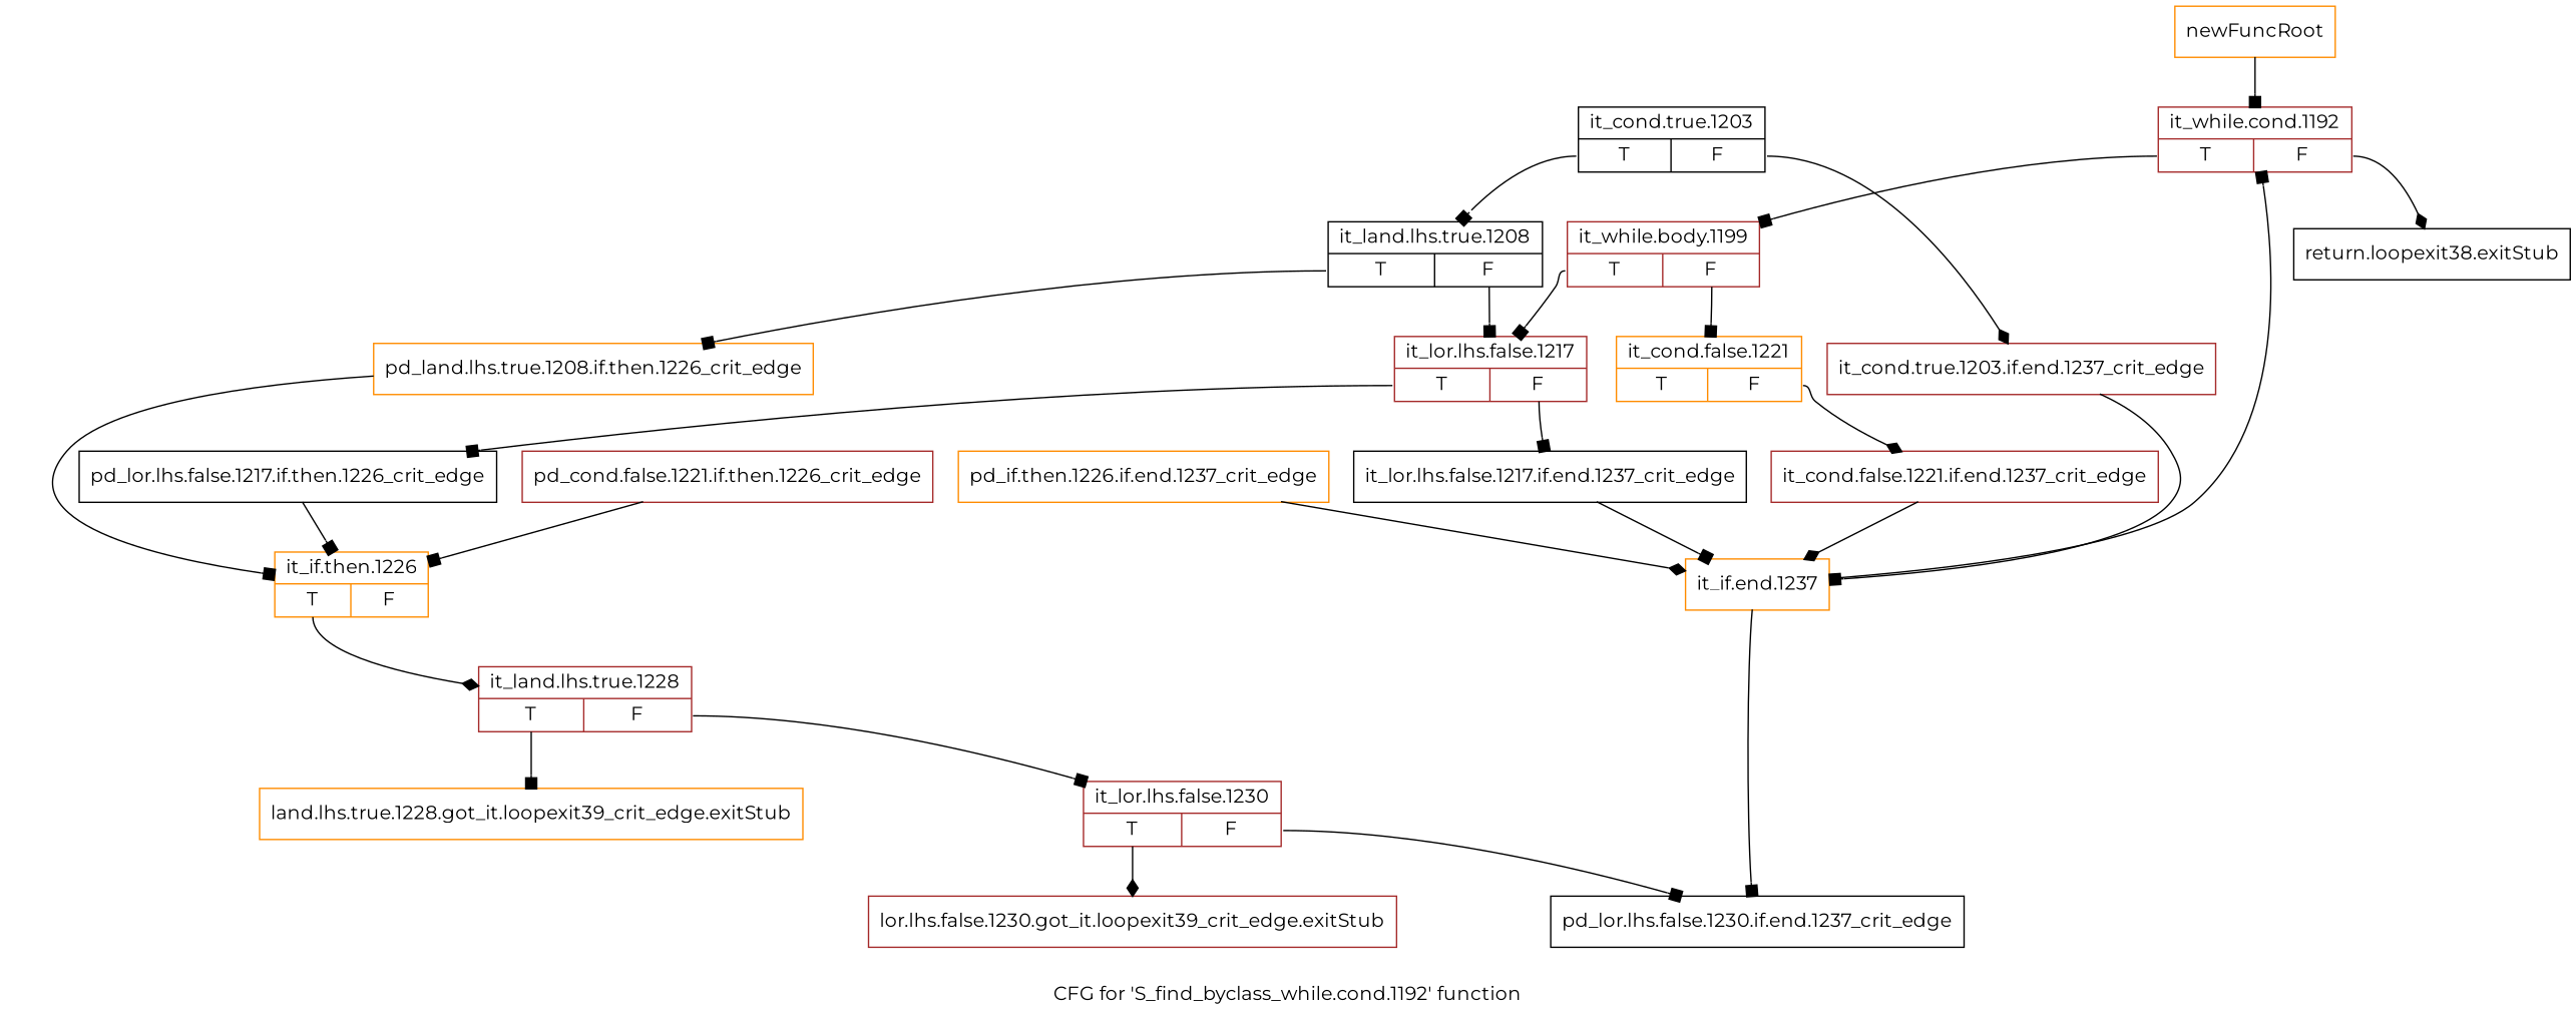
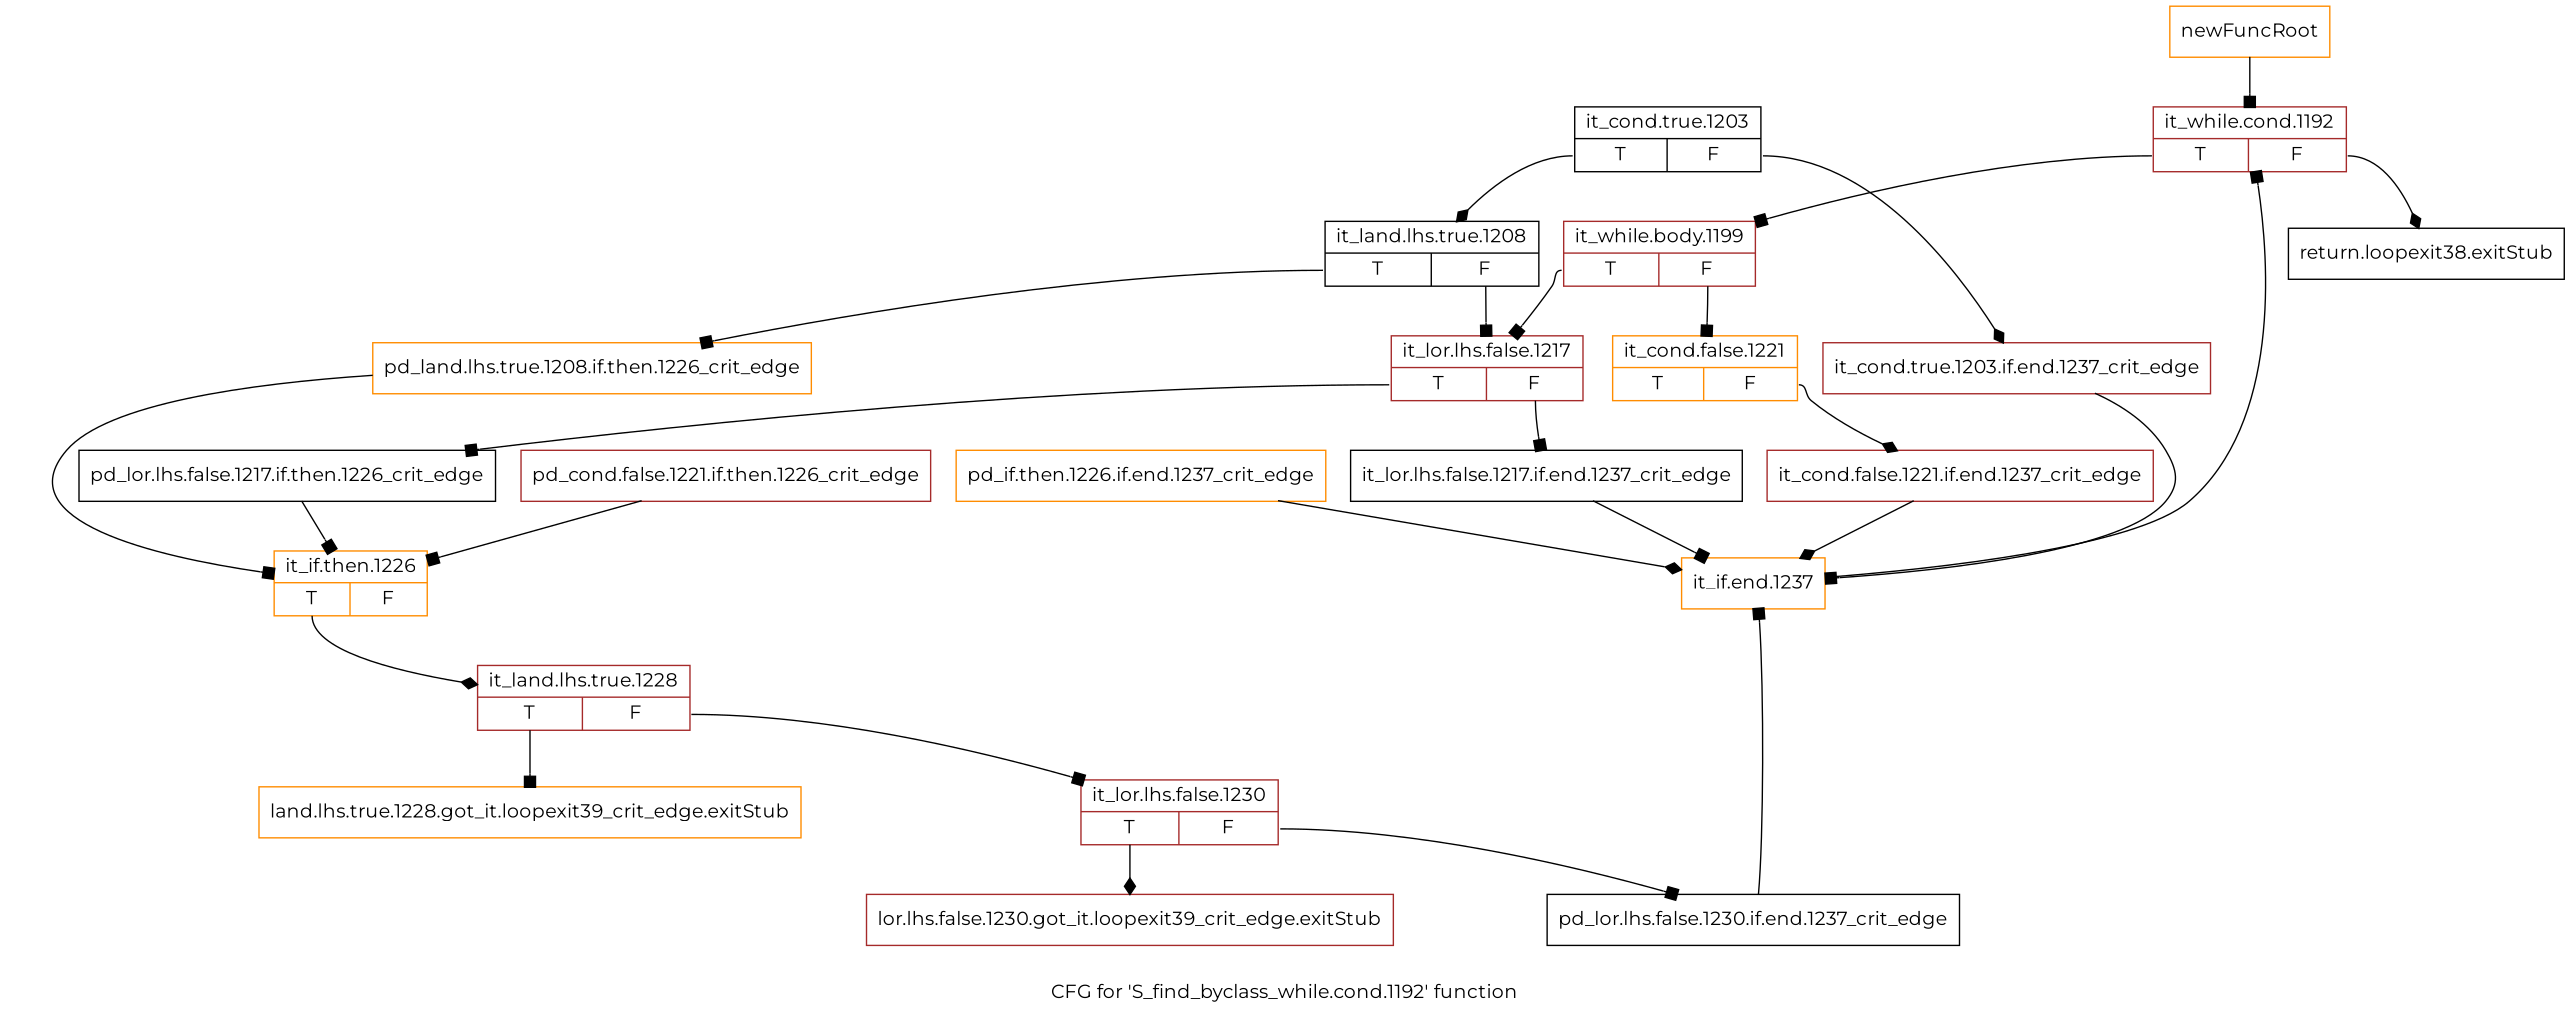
  digraph {
    fontname=Montserrat
    label="CFG for 'S_find_byclass_while.cond.1192' function"
    node [color=brown fontname=Montserrat shape=record]
    edge [arrowhead=box fontname=Montserrat]
    n1 [color=darkorange label="{newFuncRoot}"]
    n2 [label="{it_while.cond.1192|{<s0>T|<s1>F}}"]
    n3 [color=black label="{return.loopexit38.exitStub}"]
    n4 [label="{it_while.body.1199|{<s0>T|<s1>F}}"]
    n5 [color=darkorange label="{it_cond.false.1221|{<s0>T|<s1>F}}"]
    n6 [label="{it_lor.lhs.false.1217|{<s0>T|<s1>F}}"]
    n7 [color=darkorange label="{land.lhs.true.1228.got_it.loopexit39_crit_edge.exitStub}"]
    n8 [label="{lor.lhs.false.1230.got_it.loopexit39_crit_edge.exitStub}"]
    n9 [color=black label="{it_cond.true.1203|{<s0>T|<s1>F}}"]
    n10 [color=black label="{it_land.lhs.true.1208|{<s0>T|<s1>F}}"]
    n11 [label="{it_cond.true.1203.if.end.1237_crit_edge}"]
    n12 [label="{it_cond.false.1221.if.end.1237_crit_edge}"]
    n13 [color=darkorange label="{pd_land.lhs.true.1208.if.then.1226_crit_edge}"]
    n14 [color=darkorange label="{it_if.end.1237}"]
    n15 [label="{pd_cond.false.1221.if.then.1226_crit_edge}"]
    n16 [color=darkorange label="{it_if.then.1226|{<s0>T|<s1>F}}"]
    n17 [label="{it_land.lhs.true.1228|{<s0>T|<s1>F}}"]
    n18 [label="{it_lor.lhs.false.1230|{<s0>T|<s1>F}}"]
    n19 [color=darkorange label="{pd_if.then.1226.if.end.1237_crit_edge}"]
    n20 [color=black label="{pd_lor.lhs.false.1217.if.then.1226_crit_edge}"]
    n21 [color=black label="{it_lor.lhs.false.1217.if.end.1237_crit_edge}"]
    n22 [color=black label="{pd_lor.lhs.false.1230.if.end.1237_crit_edge}"]
    n1 -> n2
    n2 -> n3 [arrowhead=diamond tailport=s1]
    n2 -> n4 [tailport=s0]
    n4 -> n5 [tailport=s1]
    n4 -> n6 [tailport=s0]
    n5 -> n12 [arrowhead=diamond tailport=s1]
    n6 -> n20 [tailport=s0]
    n6 -> n21 [tailport=s1]
-   n9 -> n10 [tailport=s0]
+   n9 -> n10 [arrowhead=diamond tailport=s0]
    n9 -> n11 [arrowhead=diamond tailport=s1]
    n10 -> n6 [tailport=s1]
    n10 -> n13 [tailport=s0]
    n11 -> n14
    n12 -> n14 [arrowhead=diamond]
    n13 -> n16
    n14 -> n2
    n15 -> n16
    n16 -> n17 [arrowhead=diamond tailport=s0]
    n17 -> n7 [tailport=s0]
    n17 -> n18 [tailport=s1]
    n18 -> n8 [arrowhead=diamond tailport=s0]
    n18 -> n22 [tailport=s1]
    n19 -> n14 [arrowhead=diamond]
    n20 -> n16
    n21 -> n14
-   n14 -> n22
+   n22 -> n14
  }
